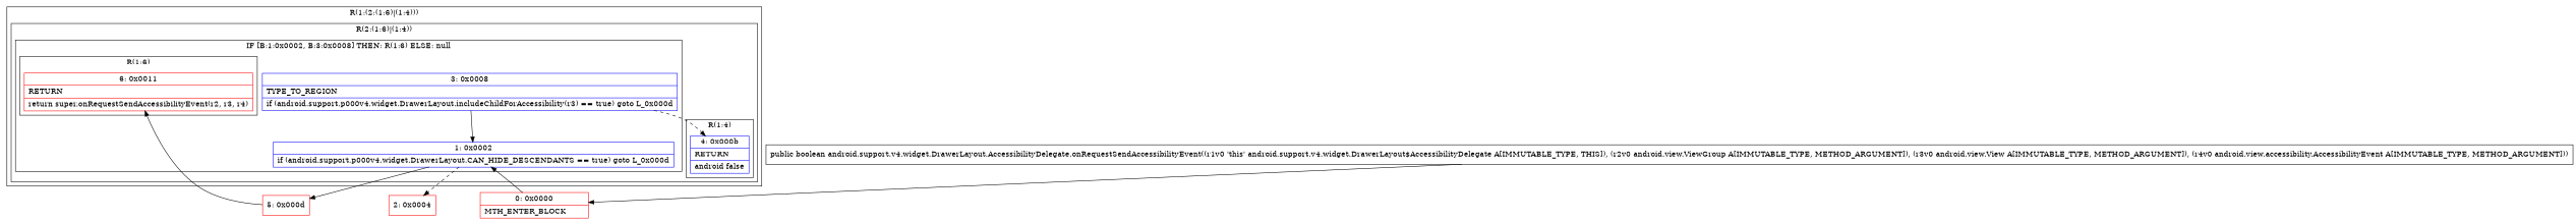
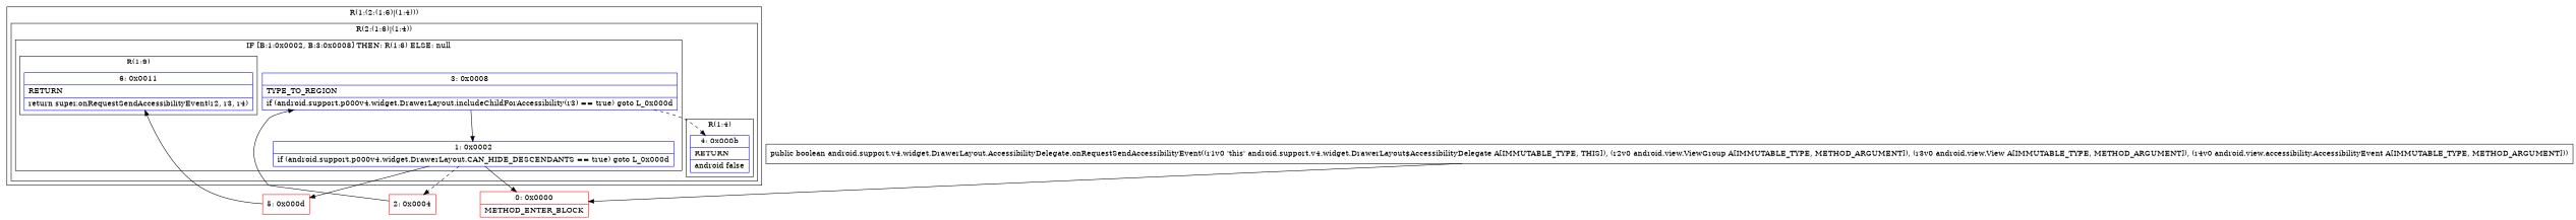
  digraph {
    node [color=blue shape=record]
-   n1 [color=red label="{6\:\ 0x0011|RETURN\l|return super.onRequestSendAccessibilityEvent(r2, r3, r4)\l}"]
+   n1 [label="{6\:\ 0x0011|RETURN\l|return super.onRequestSendAccessibilityEvent(r2, r3, r4)\l}"]
    n2 [label="{1\:\ 0x0002|if (android.support.p000v4.widget.DrawerLayout.CAN_HIDE_DESCENDANTS == true) goto L_0x000d\l}"]
    n3 [label="{3\:\ 0x0008|TYPE_TO_REGION\l|if (android.support.p000v4.widget.DrawerLayout.includeChildForAccessibility(r3) == true) goto L_0x000d\l}"]
    n4 [label="{4\:\ 0x000b|RETURN\l|android false\l}"]
    n5 [color=red label="{2\:\ 0x0004}"]
    n6 [color=red label="{5\:\ 0x000d}"]
-   n7 [color=red label="{0\:\ 0x0000|MTH_ENTER_BLOCK\l}"]
+   n7 [color=red label="{0\:\ 0x0000|METHOD_ENTER_BLOCK\l}"]
    n8 [label="{public boolean android.support.v4.widget.DrawerLayout.AccessibilityDelegate.onRequestSendAccessibilityEvent((r1v0 'this' android.support.v4.widget.DrawerLayout$AccessibilityDelegate A[IMMUTABLE_TYPE, THIS]), (r2v0 android.view.ViewGroup A[IMMUTABLE_TYPE, METHOD_ARGUMENT]), (r3v0 android.view.View A[IMMUTABLE_TYPE, METHOD_ARGUMENT]), (r4v0 android.view.accessibility.AccessibilityEvent A[IMMUTABLE_TYPE, METHOD_ARGUMENT])) }" color=""]
    subgraph cluster_1 {
      label="R(1:(2:(1:6)|(1:4)))"
      subgraph cluster_2 {
        label="R(2:(1:6)|(1:4))"
        subgraph cluster_3 {
          label="IF [B:1:0x0002, B:3:0x0008] THEN: R(1:6) ELSE: null"
          n2
          n3
          subgraph cluster_4 {
-           label="R(1:6)"
+           label="R(1:9)"
            n1
          }
        }
        subgraph cluster_5 {
          label="R(1:4)"
          n4
        }
      }
    }
    n2 -> n5 [style=dashed]
    n2 -> n6
    n3 -> n2
    n3 -> n4 [style=dashed]
+   n5 -> n3
    n6 -> n1
-   n7 -> n2
+   n2 -> n7
    n8 -> n7
  }
